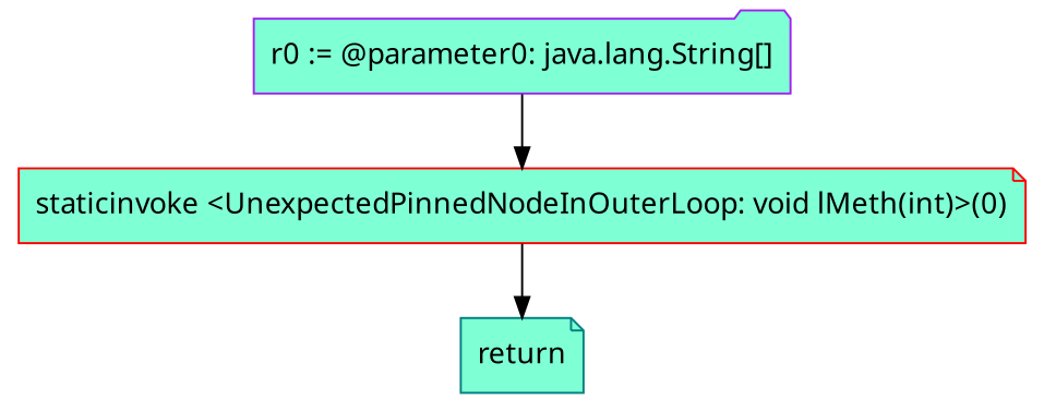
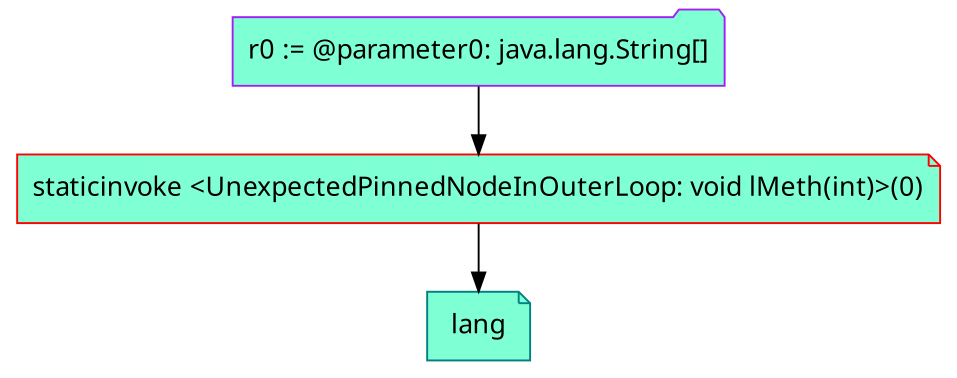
  digraph {
    fontname="Noto Sans"
    node [style=filled fillcolor=aquamarine shape=note fontname="Noto Sans"]
    edge [fontname="Noto Sans"]
    "r0 := @parameter0: java.lang.String[]" [color=purple shape=folder]
    "staticinvoke <UnexpectedPinnedNodeInOuterLoop: void lMeth(int)>(0)" [color=red]
-   return [color=teal]
+   return [color=teal label=lang]
    "r0 := @parameter0: java.lang.String[]" -> "staticinvoke <UnexpectedPinnedNodeInOuterLoop: void lMeth(int)>(0)"
    "staticinvoke <UnexpectedPinnedNodeInOuterLoop: void lMeth(int)>(0)" -> return
  }
